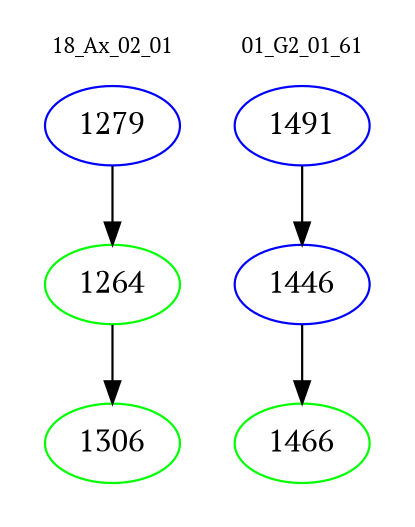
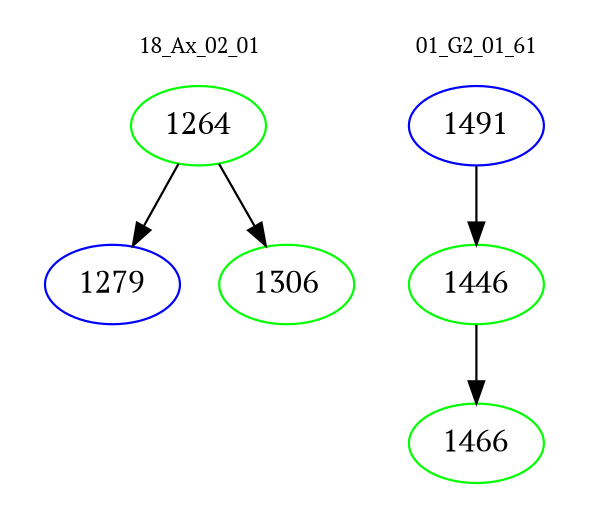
  digraph {
    fontname="PT Serif"
    node [color=green fontname="PT Serif"]
    edge [color=black fontname="PT Serif"]
    n1 [color=blue label=1279]
    n2 [label=1264]
    n3 [label=1306]
    n4 [color=blue label=1491]
-   n5 [color=blue label=1446]
+   n5 [label=1446]
    n6 [label=1466]
    subgraph cluster_1 {
      color=white
      fontsize=10
      label="18_Ax_02_01"
      n1
      n2
      n3
    }
    subgraph cluster_2 {
      color=white
      fontsize=10
      label="01_G2_01_61"
      n4
      n5
      n6
    }
-   n1 -> n2
+   n2 -> n1
    n2 -> n3
    n4 -> n5
    n5 -> n6
  }
